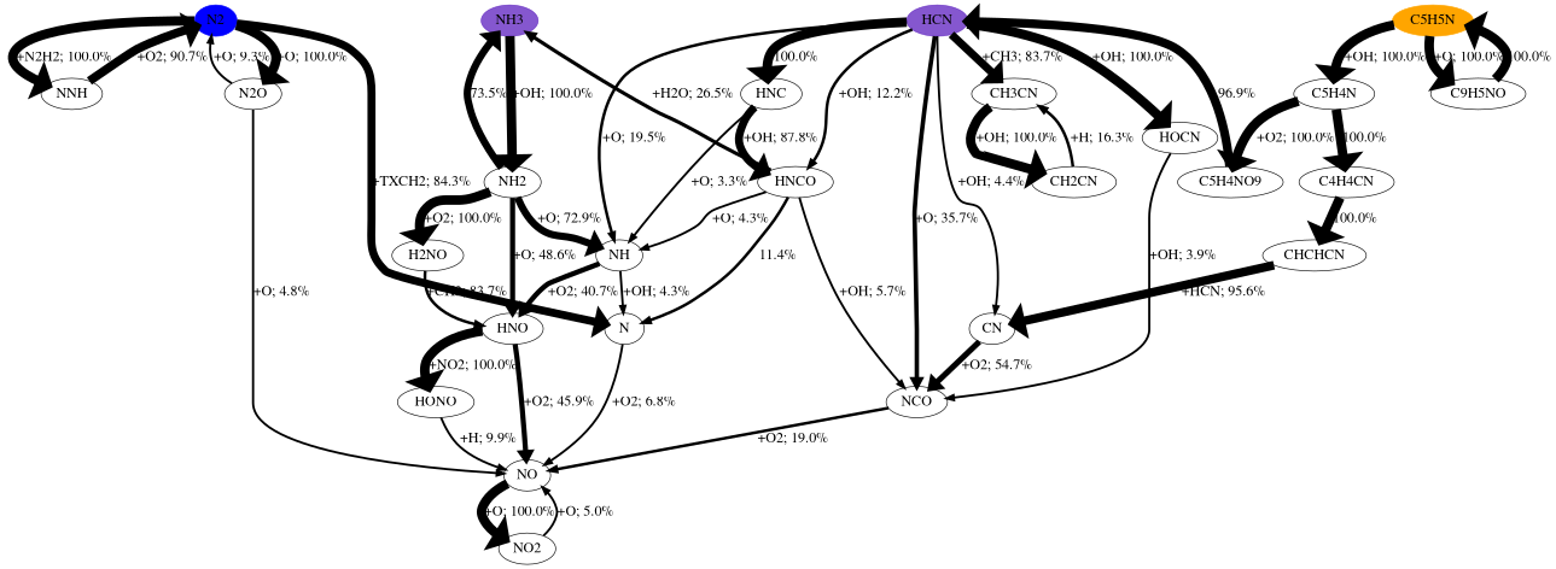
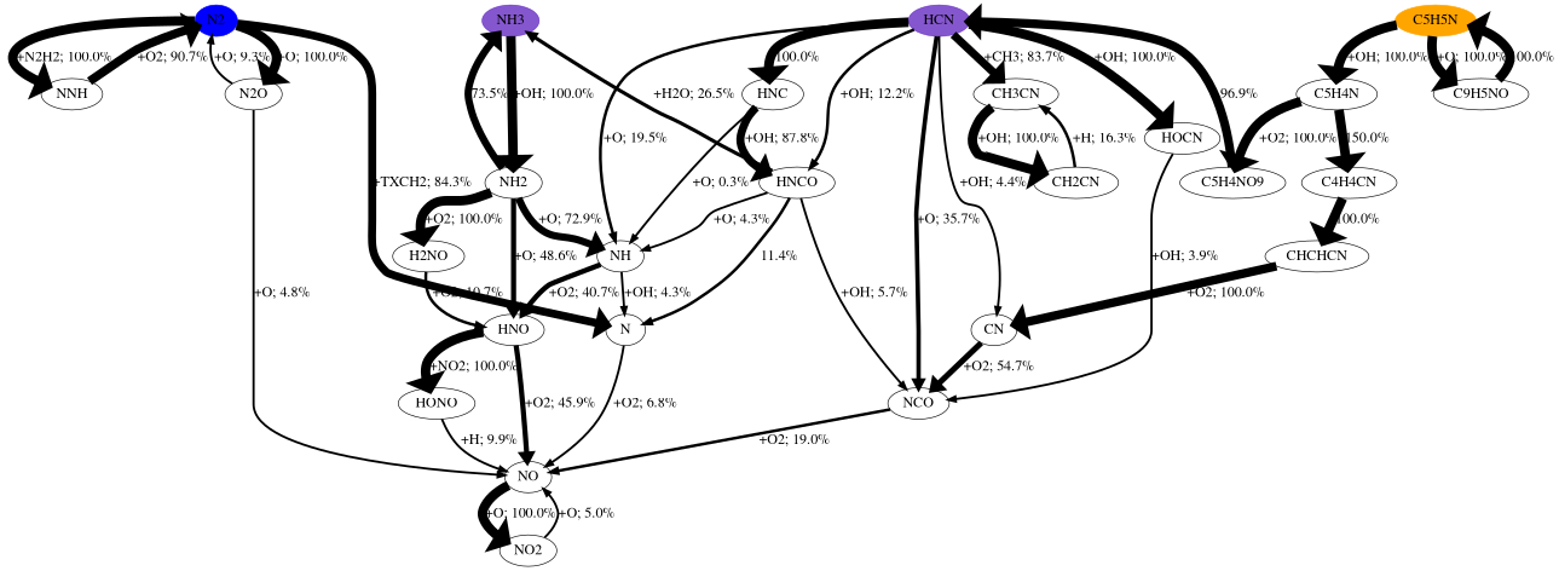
  digraph {
    b="0,0,1558,558"
    rankdir=TB
    node [fontname=Times fontsize=20]
    edge [fontcolor=black fontname=Times fontsize=20 penwidth=13]
    N2 [color=blue fillcolor=blue style=filled]
    NH3 [color="#500dbab1" fillcolor="#500dbab1" style=filled]
    C5H5N [color=orange fillcolor=orange style=filled]
    HCN [color="#500dbab1" fillcolor="#500dbab1" style=filled]
    NNH
    N
    N2O
    NH2
    C5H4N
    n10 [label=C9H5NO]
    NH
    HNC
    CN
    HNCO
    NCO
    HOCN
    CH3CN
    NO
    NO2
    HNO
    H2NO
    HONO
    n23 [label=C5H4NO9]
    C4H4CN
    CHCHCN
    CH2CN
    subgraph sub_1 {
      rank=source
      N2
      NH3
      C5H5N
      HCN
    }
    N2 -> NNH [label="+N2H2; 100.0%"]
    N2 -> N [label="+TXCH2; 84.3%" penwidth=11]
    N2 -> N2O [label="+O; 100.0%"]
    NH3 -> NH2 [label="+OH; 100.0%"]
    C5H5N -> C5H4N [label="+OH; 100.0%"]
    C5H5N -> n10 [label="+O; 100.0%"]
    HCN -> NH [label="+O; 19.5%" penwidth=4]
    HCN -> HNC [label="100.0%"]
    HCN -> CN [label="+OH; 4.4%" penwidth=3]
    HCN -> HNCO [label="+OH; 12.2%" penwidth=4]
    HCN -> NCO [label="+O; 35.7%" penwidth=6]
    HCN -> HOCN [label="+OH; 100.0%"]
    HCN -> CH3CN [label="+CH3; 83.7%" penwidth=11]
    NNH -> N2 [label="+O2; 90.7%" penwidth=12]
    N -> NO [label="+O2; 6.8%" penwidth=3]
    N2O -> N2 [label="+O; 9.3%" penwidth=3]
    N2O -> NO [label="+O; 4.8%" penwidth=3]
    NH2 -> NH3 [label="73.5%" penwidth=10]
    NH2 -> NH [label="+O; 72.9%" penwidth=10]
    NH2 -> HNO [label="+O; 48.6%" penwidth=7]
    NH2 -> H2NO [label="+O2; 100.0%"]
    C5H4N -> n23 [label="+O2; 100.0%"]
-   C5H4N -> C4H4CN [label="100.0%"]
+   C5H4N -> C4H4CN [label="150.0%"]
    n10 -> C5H5N [label="100.0%"]
    NH -> N [label="+OH; 4.3%" penwidth=3]
    NH -> HNO [label="+O2; 40.7%" penwidth=7]
-   HNC -> NH [label="+O; 3.3%" penwidth=3]
+   HNC -> NH [label="+O; 0.3%" penwidth=3]
    HNC -> HNCO [label="+OH; 87.8%" penwidth=11]
    CN -> NCO [label="+O2; 54.7%" penwidth=8]
    HNCO -> NH3 [label="+H2O; 26.5%" penwidth=5]
    HNCO -> N [label="11.4%" penwidth=4]
    HNCO -> NH [label="+O; 4.3%" penwidth=3]
    HNCO -> NCO [label="+OH; 5.7%" penwidth=3]
    NCO -> NO [label="+O2; 19.0%" penwidth=4]
    HOCN -> NCO [label="+OH; 3.9%" penwidth=3]
    CH3CN -> CH2CN [label="+OH; 100.0%"]
    NO -> NO2 [label="+O; 100.0%"]
    NO2 -> NO [label="+O; 5.0%" penwidth=3]
    HNO -> NO [label="+O2; 45.9%" penwidth=7]
    HNO -> HONO [label="+NO2; 100.0%"]
-   H2NO -> HNO [label="+CH3; 83.7%" penwidth=4]
+   H2NO -> HNO [label="+O2; 10.7%" penwidth=4]
    HONO -> NO [label="+H; 9.9%" penwidth=3]
    n23 -> HCN [label="96.9%" penwidth=12]
    C4H4CN -> CHCHCN [label="100.0%"]
-   CHCHCN -> CN [label="+HCN; 95.6%" penwidth=12]
+   CHCHCN -> CN [label="+O2; 100.0%" penwidth=12]
    CH2CN -> CH3CN [label="+H; 16.3%" penwidth=4]
  }
